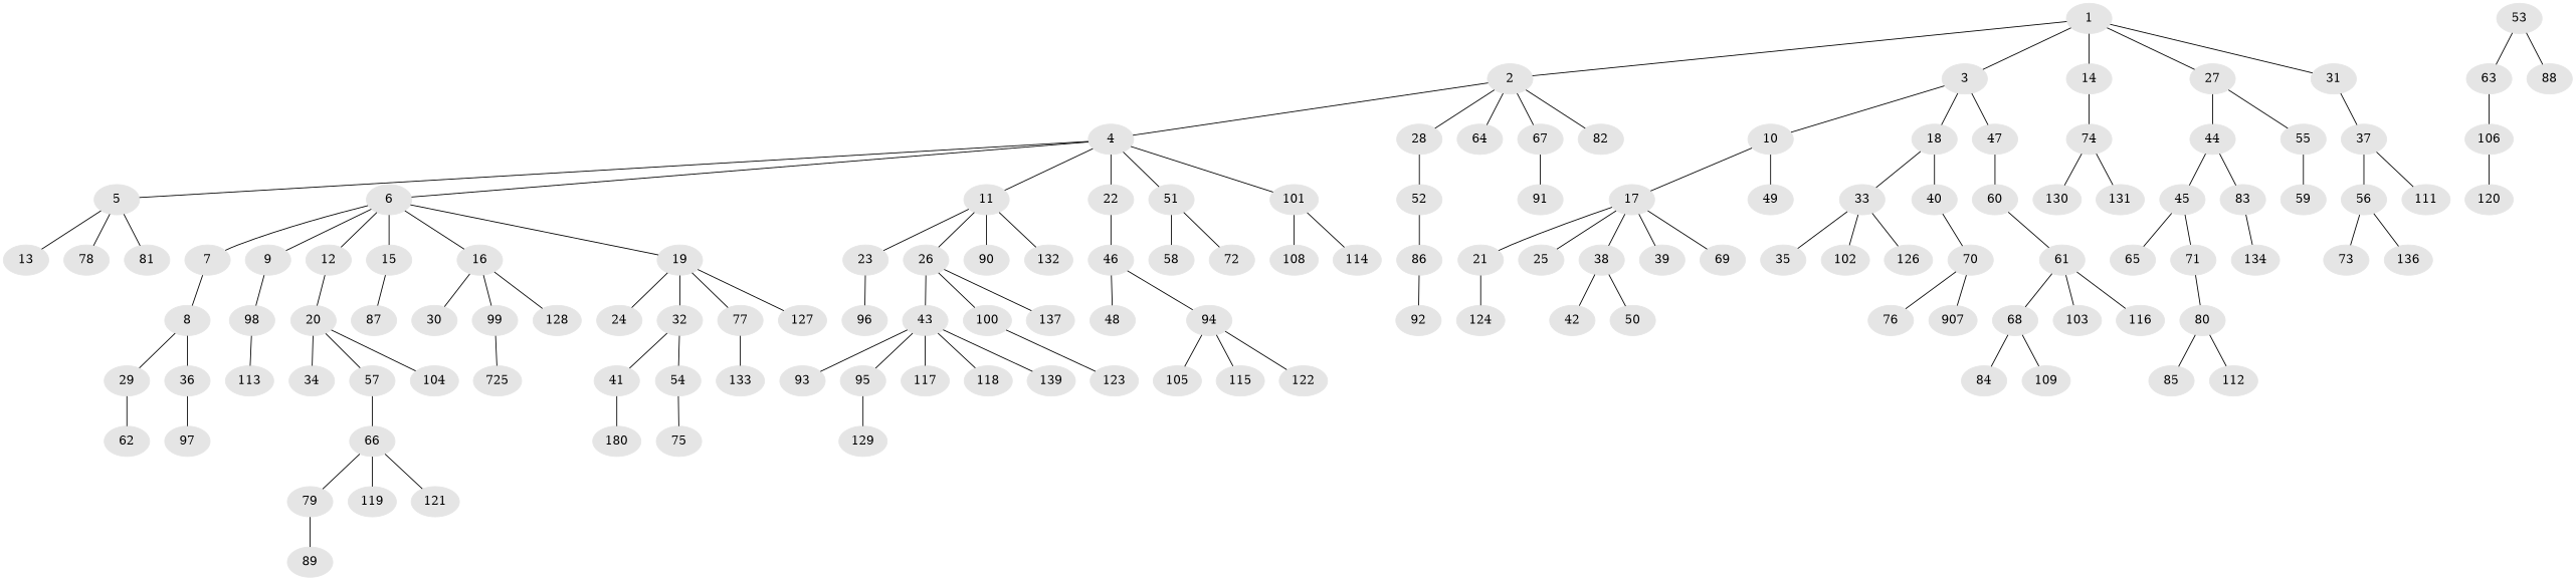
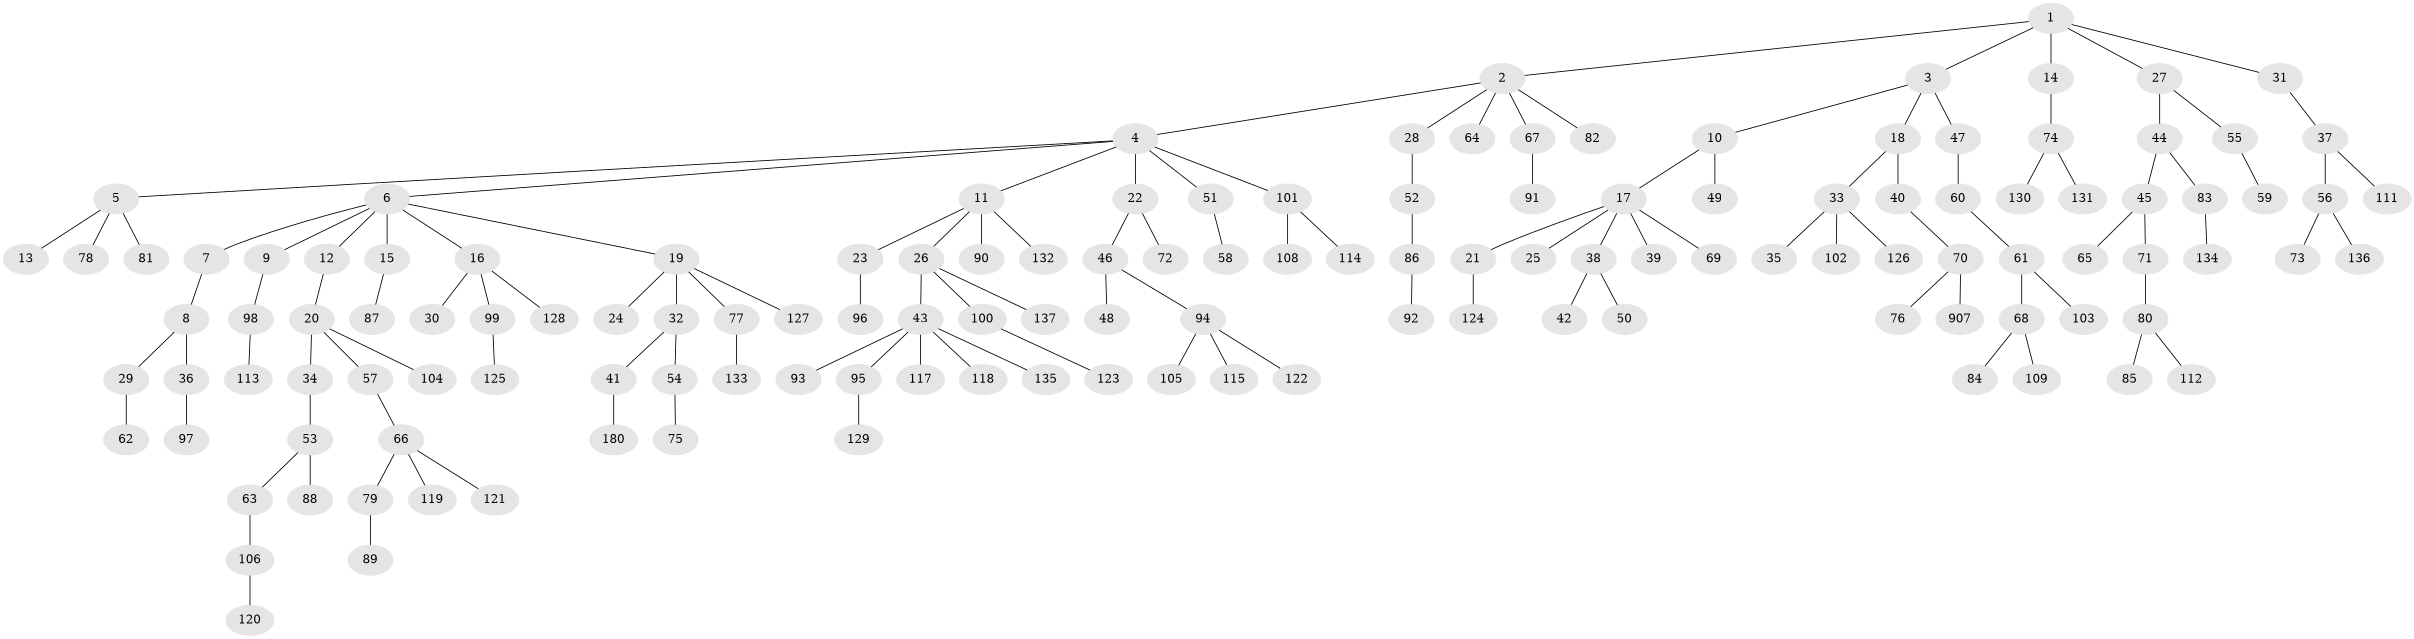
  graph {
    node [color=gray90 style=filled]
    1
    2
    3
    14
    27
    31
    4
    28
    64
    67
    82
    10
    18
    47
    74
    44
    55
    37
    5
    6
    11
    22
    51
    101
    52
    91
    17
    49
    33
    40
    60
    13
    78
    81
    7
    9
    12
    15
    16
    19
    23
    26
    90
    132
    46
    58
    72
    108
    114
    8
    98
    20
    87
    30
    99
    128
    24
    32
    77
    127
    29
    36
    62
    97
    113
    21
    25
    38
    39
    69
    96
    43
    100
    137
    34
    57
    104
    130
    131
-   125 [label=725]
+   125
    124
    42
    50
    35
    102
    126
    70
    41
    54
    133
    53
    66
    48
    94
    93
    95
    117
    118
-   135 [label=139]
+   135
    123
    45
    83
    59
    86
    56
    111
    n107 [label=180]
    75
    63
    88
    73
    136
    76
    n114 [label=907]
    129
    65
    71
    134
    80
    105
    115
    122
    61
    92
    106
    79
    119
    121
    68
    103
-   116
    84
    109
    120
    89
    85
    112
    1 -- 2
    1 -- 3
    1 -- 14
    1 -- 27
    1 -- 31
    2 -- 4
    2 -- 28
    2 -- 64
    2 -- 67
    2 -- 82
    3 -- 10
    3 -- 18
    3 -- 47
    14 -- 74
    27 -- 44
    27 -- 55
    31 -- 37
    4 -- 5
    4 -- 6
    4 -- 11
    4 -- 22
    4 -- 51
    4 -- 101
    28 -- 52
    67 -- 91
    10 -- 17
    10 -- 49
    18 -- 33
    18 -- 40
    47 -- 60
    74 -- 130
    74 -- 131
    44 -- 45
    44 -- 83
    55 -- 59
    37 -- 56
    37 -- 111
    5 -- 13
    5 -- 78
    5 -- 81
    6 -- 7
    6 -- 9
    6 -- 12
    6 -- 15
    6 -- 16
    6 -- 19
    11 -- 23
    11 -- 26
    11 -- 90
    11 -- 132
    22 -- 46
    51 -- 58
-   51 -- 72
+   22 -- 72
    101 -- 108
    101 -- 114
    52 -- 86
    17 -- 21
    17 -- 25
    17 -- 38
    17 -- 39
    17 -- 69
    33 -- 35
    33 -- 102
    33 -- 126
    40 -- 70
    60 -- 61
    7 -- 8
    9 -- 98
    12 -- 20
    15 -- 87
    16 -- 30
    16 -- 99
    16 -- 128
    19 -- 24
    19 -- 32
    19 -- 77
    19 -- 127
    23 -- 96
    26 -- 43
    26 -- 100
    26 -- 137
    46 -- 48
    46 -- 94
    8 -- 29
    8 -- 36
    98 -- 113
    20 -- 34
    20 -- 57
    20 -- 104
    99 -- 125
    32 -- 41
    32 -- 54
    77 -- 133
    29 -- 62
    36 -- 97
    21 -- 124
    38 -- 42
    38 -- 50
    43 -- 93
    43 -- 95
    43 -- 117
    43 -- 118
    43 -- 135
    100 -- 123
+   34 -- 53
    57 -- 66
    70 -- 76
    70 -- n114
    41 -- n107
    54 -- 75
    53 -- 63
    53 -- 88
    66 -- 79
    66 -- 119
    66 -- 121
    94 -- 105
    94 -- 115
    94 -- 122
    95 -- 129
    45 -- 65
    45 -- 71
    83 -- 134
    86 -- 92
    56 -- 73
    56 -- 136
    63 -- 106
    71 -- 80
    80 -- 85
    80 -- 112
    61 -- 68
    61 -- 103
-   61 -- 116
    106 -- 120
    79 -- 89
    68 -- 84
    68 -- 109
  }
